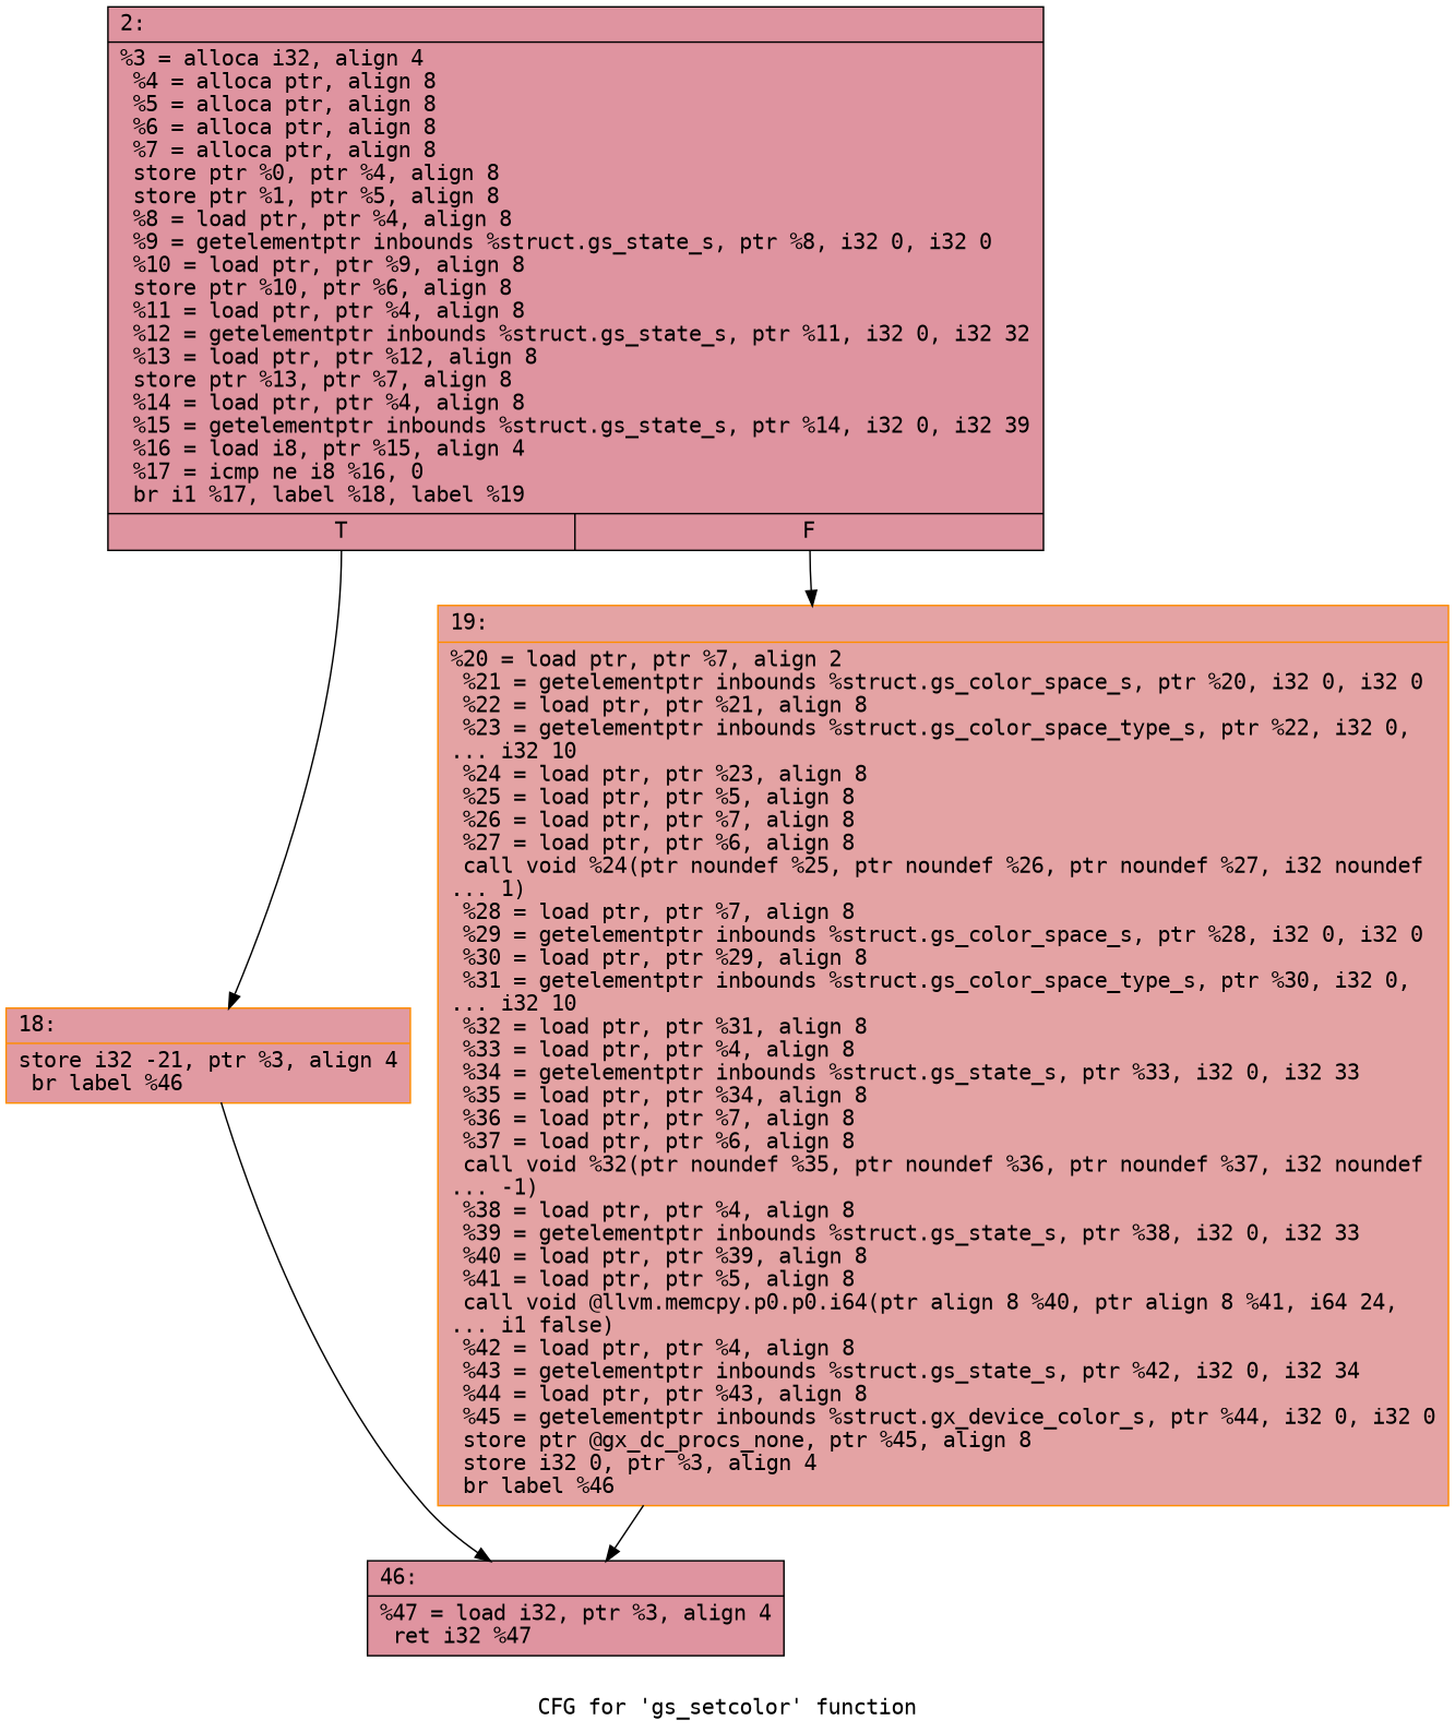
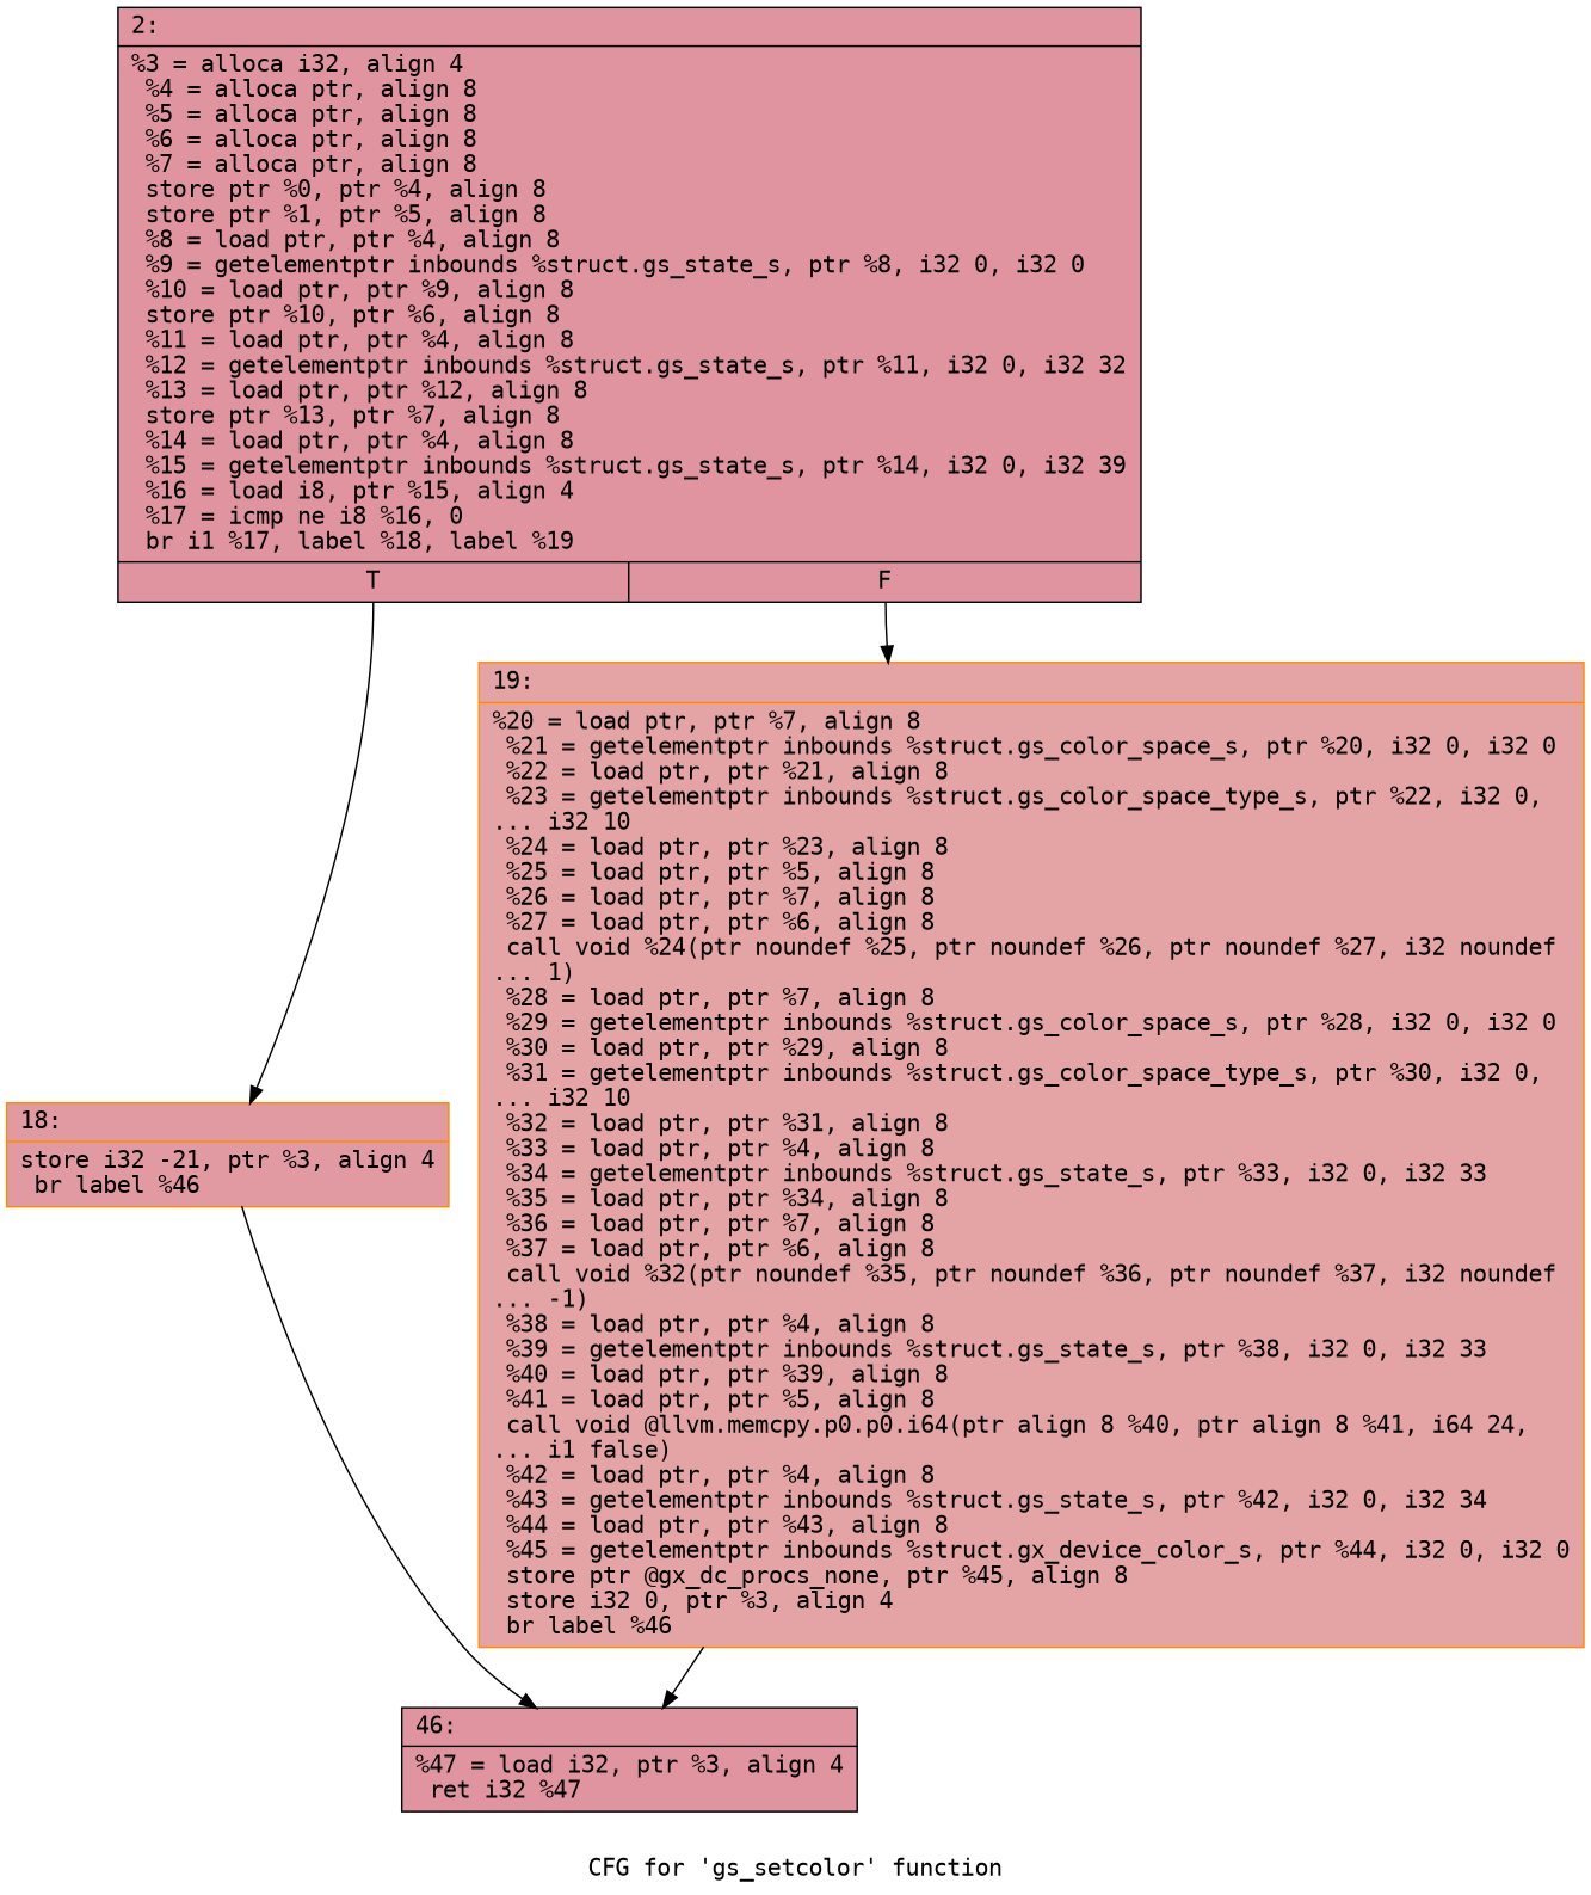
  digraph {
    label="CFG for 'gs_setcolor' function"
    fontname="DejaVu Sans Mono"
    node [color=black fillcolor="#b70d2870" fontname="DejaVu Sans Mono" shape=record style=filled]
    edge [fontname="DejaVu Sans Mono"]
    n1 [label="{2:\l|  %3 = alloca i32, align 4\l  %4 = alloca ptr, align 8\l  %5 = alloca ptr, align 8\l  %6 = alloca ptr, align 8\l  %7 = alloca ptr, align 8\l  store ptr %0, ptr %4, align 8\l  store ptr %1, ptr %5, align 8\l  %8 = load ptr, ptr %4, align 8\l  %9 = getelementptr inbounds %struct.gs_state_s, ptr %8, i32 0, i32 0\l  %10 = load ptr, ptr %9, align 8\l  store ptr %10, ptr %6, align 8\l  %11 = load ptr, ptr %4, align 8\l  %12 = getelementptr inbounds %struct.gs_state_s, ptr %11, i32 0, i32 32\l  %13 = load ptr, ptr %12, align 8\l  store ptr %13, ptr %7, align 8\l  %14 = load ptr, ptr %4, align 8\l  %15 = getelementptr inbounds %struct.gs_state_s, ptr %14, i32 0, i32 39\l  %16 = load i8, ptr %15, align 4\l  %17 = icmp ne i8 %16, 0\l  br i1 %17, label %18, label %19\l|{<s0>T|<s1>F}}"]
    n2 [color=darkorange fillcolor="#bb1b2c70" label="{18:\l|  store i32 -21, ptr %3, align 4\l  br label %46\l}"]
-   n3 [color=darkorange fillcolor="#c32e3170" label="{19:\l|  %20 = load ptr, ptr %7, align 2\l  %21 = getelementptr inbounds %struct.gs_color_space_s, ptr %20, i32 0, i32 0\l  %22 = load ptr, ptr %21, align 8\l  %23 = getelementptr inbounds %struct.gs_color_space_type_s, ptr %22, i32 0,\l... i32 10\l  %24 = load ptr, ptr %23, align 8\l  %25 = load ptr, ptr %5, align 8\l  %26 = load ptr, ptr %7, align 8\l  %27 = load ptr, ptr %6, align 8\l  call void %24(ptr noundef %25, ptr noundef %26, ptr noundef %27, i32 noundef\l... 1)\l  %28 = load ptr, ptr %7, align 8\l  %29 = getelementptr inbounds %struct.gs_color_space_s, ptr %28, i32 0, i32 0\l  %30 = load ptr, ptr %29, align 8\l  %31 = getelementptr inbounds %struct.gs_color_space_type_s, ptr %30, i32 0,\l... i32 10\l  %32 = load ptr, ptr %31, align 8\l  %33 = load ptr, ptr %4, align 8\l  %34 = getelementptr inbounds %struct.gs_state_s, ptr %33, i32 0, i32 33\l  %35 = load ptr, ptr %34, align 8\l  %36 = load ptr, ptr %7, align 8\l  %37 = load ptr, ptr %6, align 8\l  call void %32(ptr noundef %35, ptr noundef %36, ptr noundef %37, i32 noundef\l... -1)\l  %38 = load ptr, ptr %4, align 8\l  %39 = getelementptr inbounds %struct.gs_state_s, ptr %38, i32 0, i32 33\l  %40 = load ptr, ptr %39, align 8\l  %41 = load ptr, ptr %5, align 8\l  call void @llvm.memcpy.p0.p0.i64(ptr align 8 %40, ptr align 8 %41, i64 24,\l... i1 false)\l  %42 = load ptr, ptr %4, align 8\l  %43 = getelementptr inbounds %struct.gs_state_s, ptr %42, i32 0, i32 34\l  %44 = load ptr, ptr %43, align 8\l  %45 = getelementptr inbounds %struct.gx_device_color_s, ptr %44, i32 0, i32 0\l  store ptr @gx_dc_procs_none, ptr %45, align 8\l  store i32 0, ptr %3, align 4\l  br label %46\l}"]
+   n3 [color=darkorange fillcolor="#c32e3170" label="{19:\l|  %20 = load ptr, ptr %7, align 8\l  %21 = getelementptr inbounds %struct.gs_color_space_s, ptr %20, i32 0, i32 0\l  %22 = load ptr, ptr %21, align 8\l  %23 = getelementptr inbounds %struct.gs_color_space_type_s, ptr %22, i32 0,\l... i32 10\l  %24 = load ptr, ptr %23, align 8\l  %25 = load ptr, ptr %5, align 8\l  %26 = load ptr, ptr %7, align 8\l  %27 = load ptr, ptr %6, align 8\l  call void %24(ptr noundef %25, ptr noundef %26, ptr noundef %27, i32 noundef\l... 1)\l  %28 = load ptr, ptr %7, align 8\l  %29 = getelementptr inbounds %struct.gs_color_space_s, ptr %28, i32 0, i32 0\l  %30 = load ptr, ptr %29, align 8\l  %31 = getelementptr inbounds %struct.gs_color_space_type_s, ptr %30, i32 0,\l... i32 10\l  %32 = load ptr, ptr %31, align 8\l  %33 = load ptr, ptr %4, align 8\l  %34 = getelementptr inbounds %struct.gs_state_s, ptr %33, i32 0, i32 33\l  %35 = load ptr, ptr %34, align 8\l  %36 = load ptr, ptr %7, align 8\l  %37 = load ptr, ptr %6, align 8\l  call void %32(ptr noundef %35, ptr noundef %36, ptr noundef %37, i32 noundef\l... -1)\l  %38 = load ptr, ptr %4, align 8\l  %39 = getelementptr inbounds %struct.gs_state_s, ptr %38, i32 0, i32 33\l  %40 = load ptr, ptr %39, align 8\l  %41 = load ptr, ptr %5, align 8\l  call void @llvm.memcpy.p0.p0.i64(ptr align 8 %40, ptr align 8 %41, i64 24,\l... i1 false)\l  %42 = load ptr, ptr %4, align 8\l  %43 = getelementptr inbounds %struct.gs_state_s, ptr %42, i32 0, i32 34\l  %44 = load ptr, ptr %43, align 8\l  %45 = getelementptr inbounds %struct.gx_device_color_s, ptr %44, i32 0, i32 0\l  store ptr @gx_dc_procs_none, ptr %45, align 8\l  store i32 0, ptr %3, align 4\l  br label %46\l}"]
    n4 [label="{46:\l|  %47 = load i32, ptr %3, align 4\l  ret i32 %47\l}"]
    n1 -> n2 [tailport=s0]
    n1 -> n3 [tailport=s1]
    n2 -> n4
    n3 -> n4
  }
